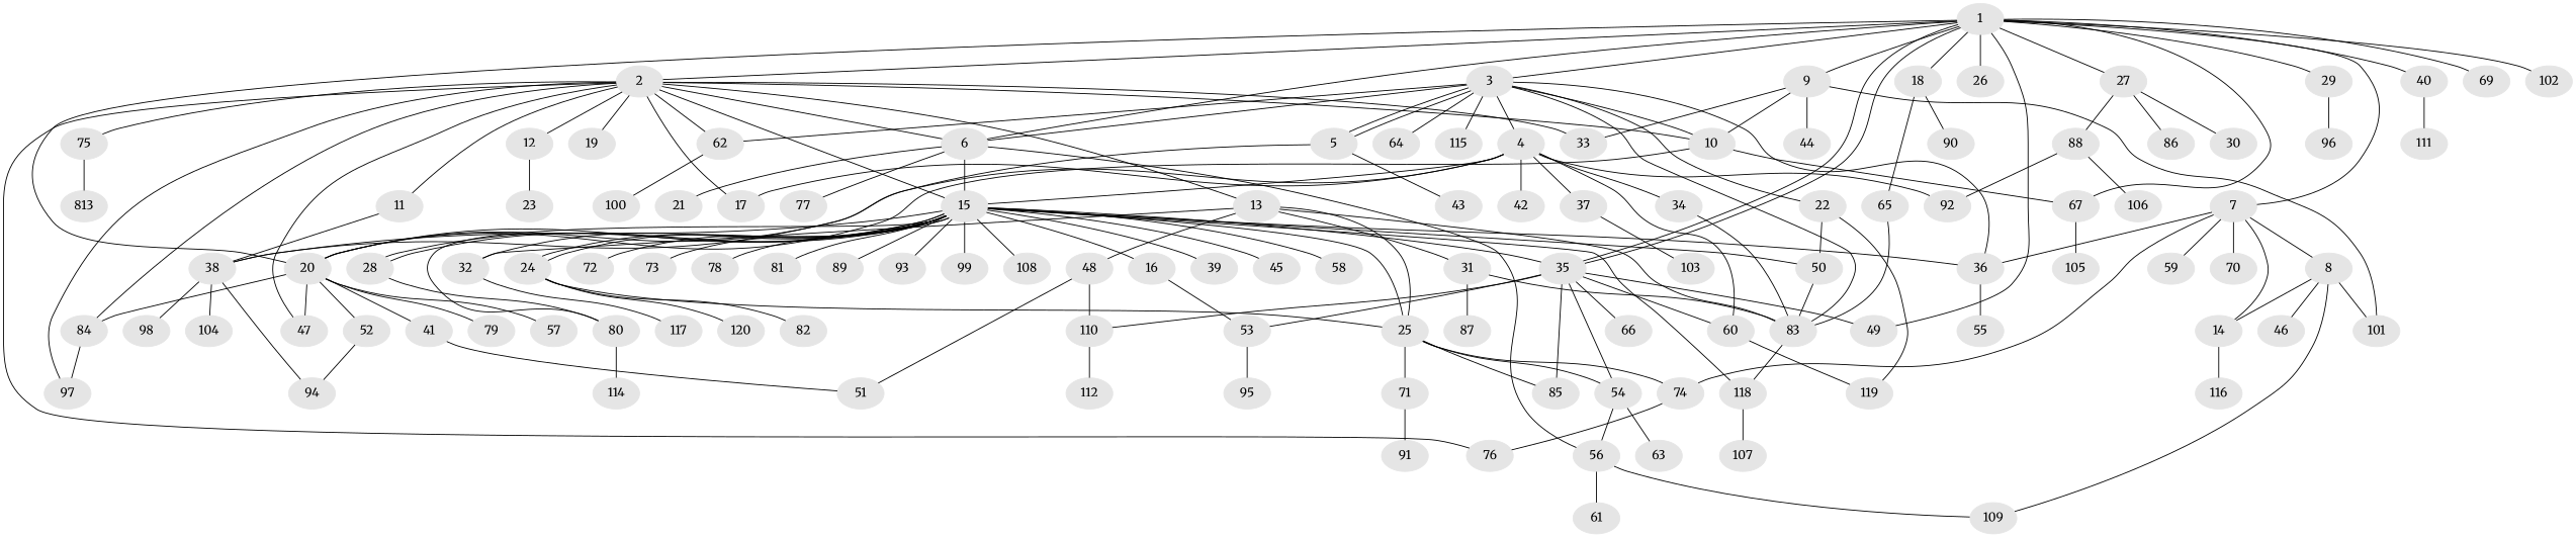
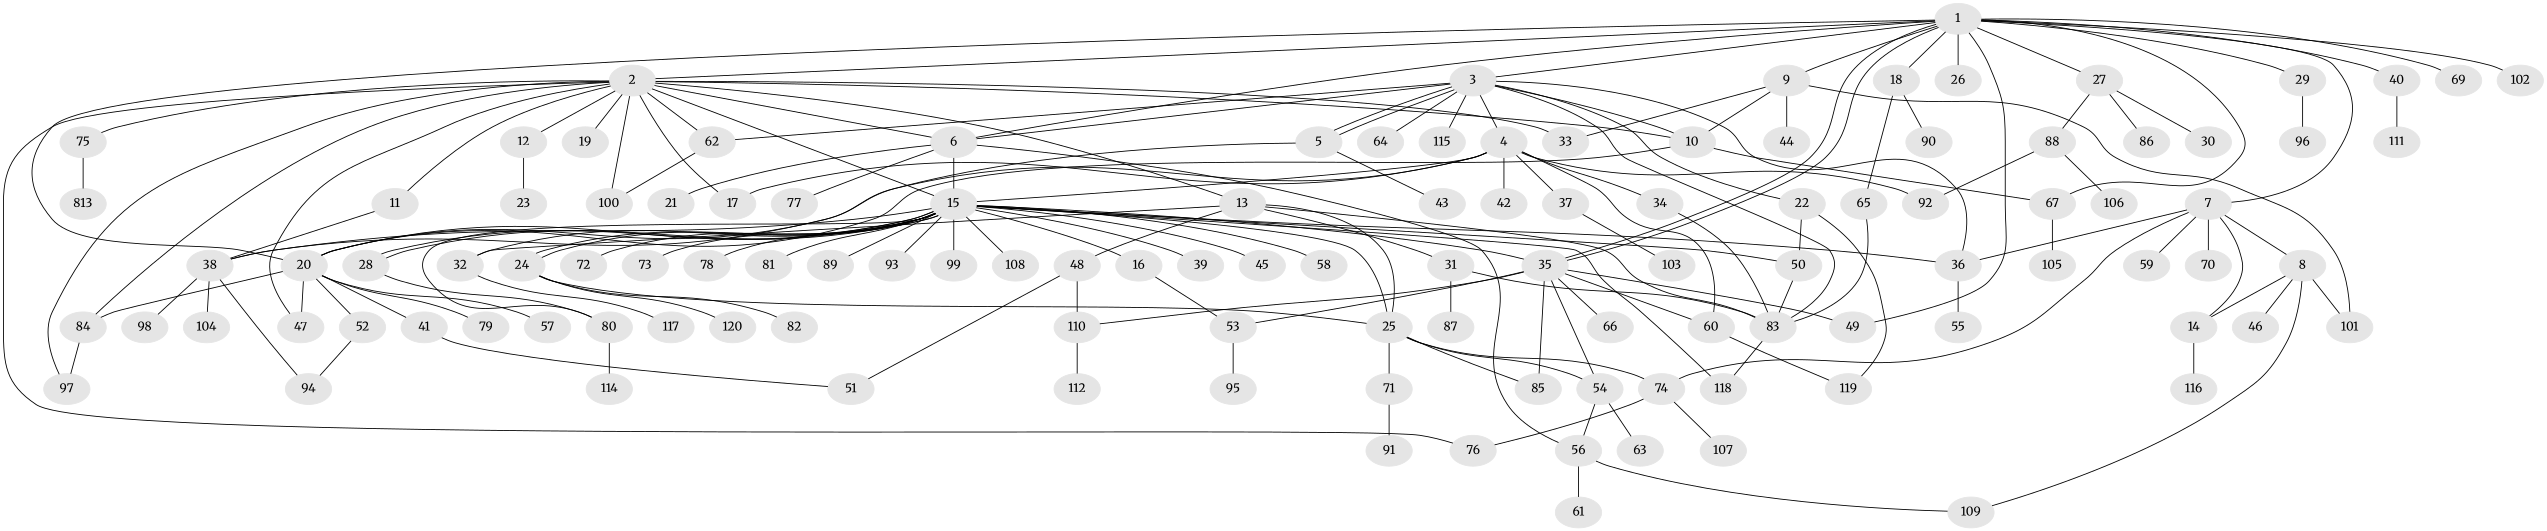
  graph {
    fontname=Merriweather
    node [color=gray90 fontname=Merriweather style=filled]
    edge [fontname=Merriweather]
    1
    2
    3
    6
    7
    9
    18
    20
    26
    27
    29
    35
    40
    49
    67
    69
    102
    10
    11
    12
    13
    15
    17
    19
    33
    47
    62
    75
    76
    84
    97
    100
    4
    5
    22
    36
    64
    83
    115
    21
    56
    77
    8
    14
    59
    70
    74
    101
    44
    65
    90
    41
    52
    57
    79
    30
    86
    88
    96
    60
    53
    54
    85
    66
    110
    111
    105
    38
    23
    25
    31
    32
    48
    16
    24
    28
    39
    45
    50
    58
    72
    73
    78
    80
    81
    89
    93
    99
    108
    118
    n91 [label=813]
    34
    37
    42
    92
    43
    119
    55
    103
    94
    98
    104
    109
    61
    46
    116
    107
    71
    87
    117
    51
    82
    120
    114
    95
    63
    91
    106
    112
    1 -- 2
    1 -- 3
    1 -- 6
    1 -- 7
    1 -- 9
    1 -- 18
    1 -- 20
    1 -- 26
    1 -- 27
    1 -- 29
    1 -- 35
    1 -- 35
    1 -- 40
    1 -- 49
    1 -- 67
    1 -- 69
    1 -- 102
    2 -- 6
    2 -- 10
    2 -- 11
    2 -- 12
    2 -- 13
    2 -- 15
    2 -- 17
    2 -- 19
    2 -- 33
    2 -- 47
    2 -- 62
    2 -- 75
    2 -- 76
    2 -- 84
    2 -- 97
+   2 -- 100
    3 -- 6
    3 -- 10
    3 -- 62
    3 -- 4
    3 -- 5
    3 -- 5
    3 -- 22
    3 -- 36
    3 -- 64
    3 -- 83
    3 -- 115
    6 -- 15
    6 -- 21
    6 -- 56
    6 -- 77
    7 -- 36
    7 -- 8
    7 -- 14
    7 -- 59
    7 -- 70
    7 -- 74
    9 -- 10
    9 -- 33
    9 -- 101
    9 -- 44
    18 -- 65
    18 -- 90
    20 -- 47
    20 -- 84
    20 -- 41
    20 -- 52
    20 -- 57
    20 -- 79
    27 -- 30
    27 -- 86
    27 -- 88
    29 -- 96
    35 -- 49
    35 -- 60
    35 -- 53
    35 -- 54
    35 -- 85
    35 -- 66
    35 -- 110
    40 -- 111
    67 -- 105
    10 -- 20
    10 -- 67
    11 -- 38
    12 -- 23
    13 -- 83
    13 -- 25
    13 -- 31
    13 -- 32
    13 -- 48
    15 -- 20
    15 -- 35
    15 -- 36
    15 -- 38
    15 -- 25
    15 -- 32
    15 -- 16
    15 -- 24
    15 -- 24
    15 -- 28
    15 -- 28
    15 -- 39
    15 -- 45
    15 -- 50
    15 -- 58
    15 -- 72
    15 -- 73
    15 -- 78
    15 -- 80
    15 -- 81
    15 -- 89
    15 -- 93
    15 -- 99
    15 -- 108
    15 -- 118
    62 -- 100
    75 -- n91
    84 -- 97
    4 -- 15
    4 -- 17
    4 -- 60
    4 -- 38
    4 -- 34
    4 -- 37
    4 -- 42
    4 -- 92
    5 -- 20
    5 -- 43
    22 -- 50
    22 -- 119
    36 -- 55
    83 -- 118
    56 -- 109
    56 -- 61
    8 -- 14
    8 -- 101
    8 -- 109
    8 -- 46
    14 -- 116
    74 -- 76
-   118 -- 107
+   74 -- 107
    65 -- 83
    41 -- 51
    52 -- 94
    88 -- 92
    88 -- 106
    60 -- 119
    53 -- 95
    54 -- 56
    54 -- 63
    110 -- 112
    38 -- 94
    38 -- 98
    38 -- 104
    25 -- 74
    25 -- 54
    25 -- 85
    25 -- 71
    31 -- 83
    31 -- 87
    32 -- 117
    48 -- 110
    48 -- 51
    16 -- 53
    24 -- 25
    24 -- 82
    24 -- 120
    28 -- 80
    50 -- 83
    80 -- 114
    34 -- 83
    37 -- 103
    71 -- 91
  }
